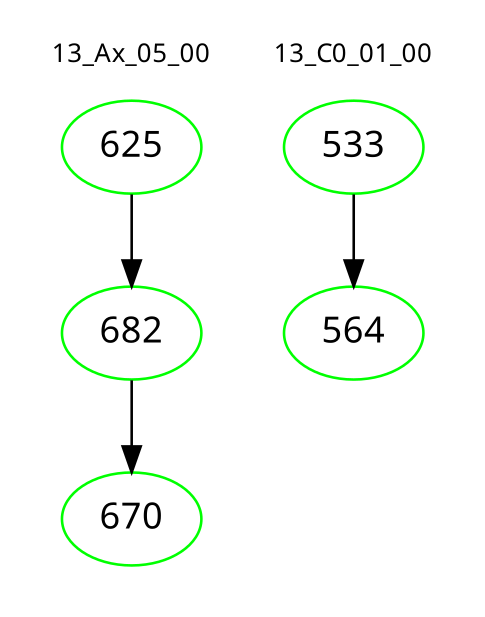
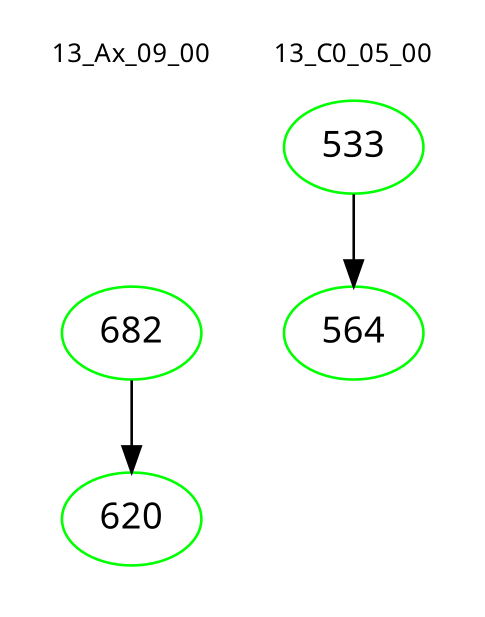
  digraph {
    fontname="Noto Sans"
    node [color=green fontname="Noto Sans"]
    edge [color=black fontname="Noto Sans"]
-   n1 [label=625]
    n2 [label=682]
-   n3 [label=670]
+   n3 [label=620]
    n4 [label=533]
    n5 [label=564]
    subgraph cluster_1 {
      color=white
      fontsize=10
-     label="13_Ax_05_00"
-     n1
+     label="13_Ax_09_00"
      n2
      n3
    }
    subgraph cluster_2 {
      color=white
      fontsize=10
-     label="13_C0_01_00"
+     label="13_C0_05_00"
      n4
      n5
    }
-   n1 -> n2
    n2 -> n3
    n4 -> n5
  }
